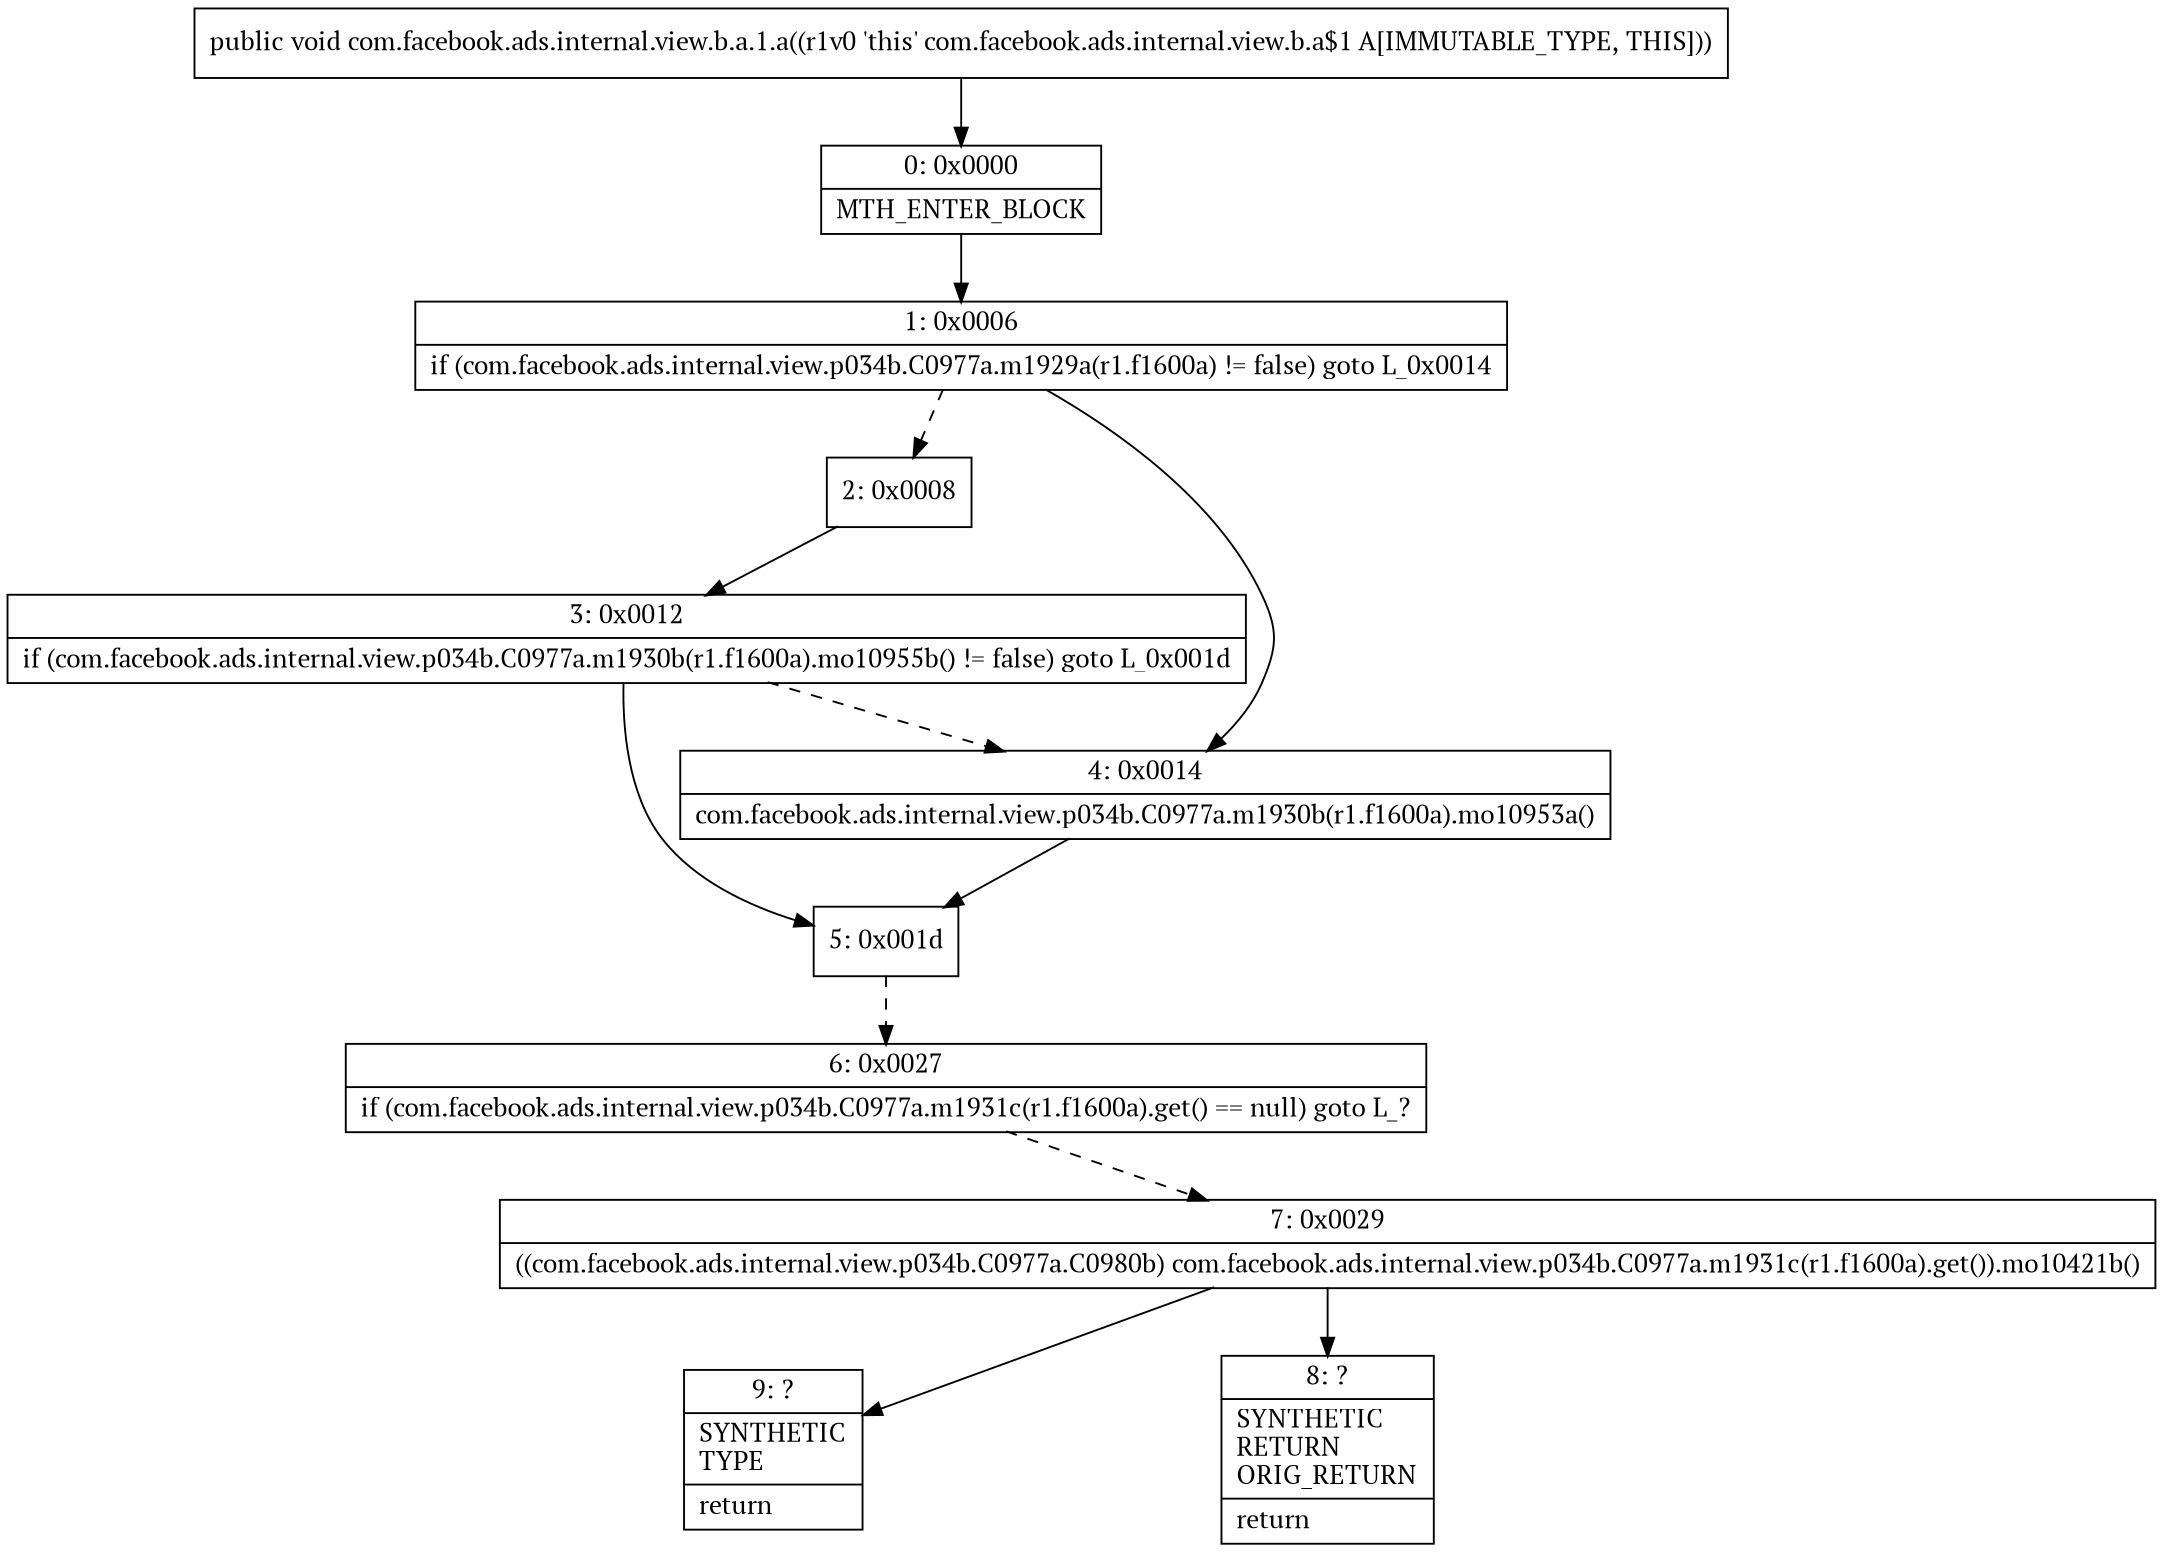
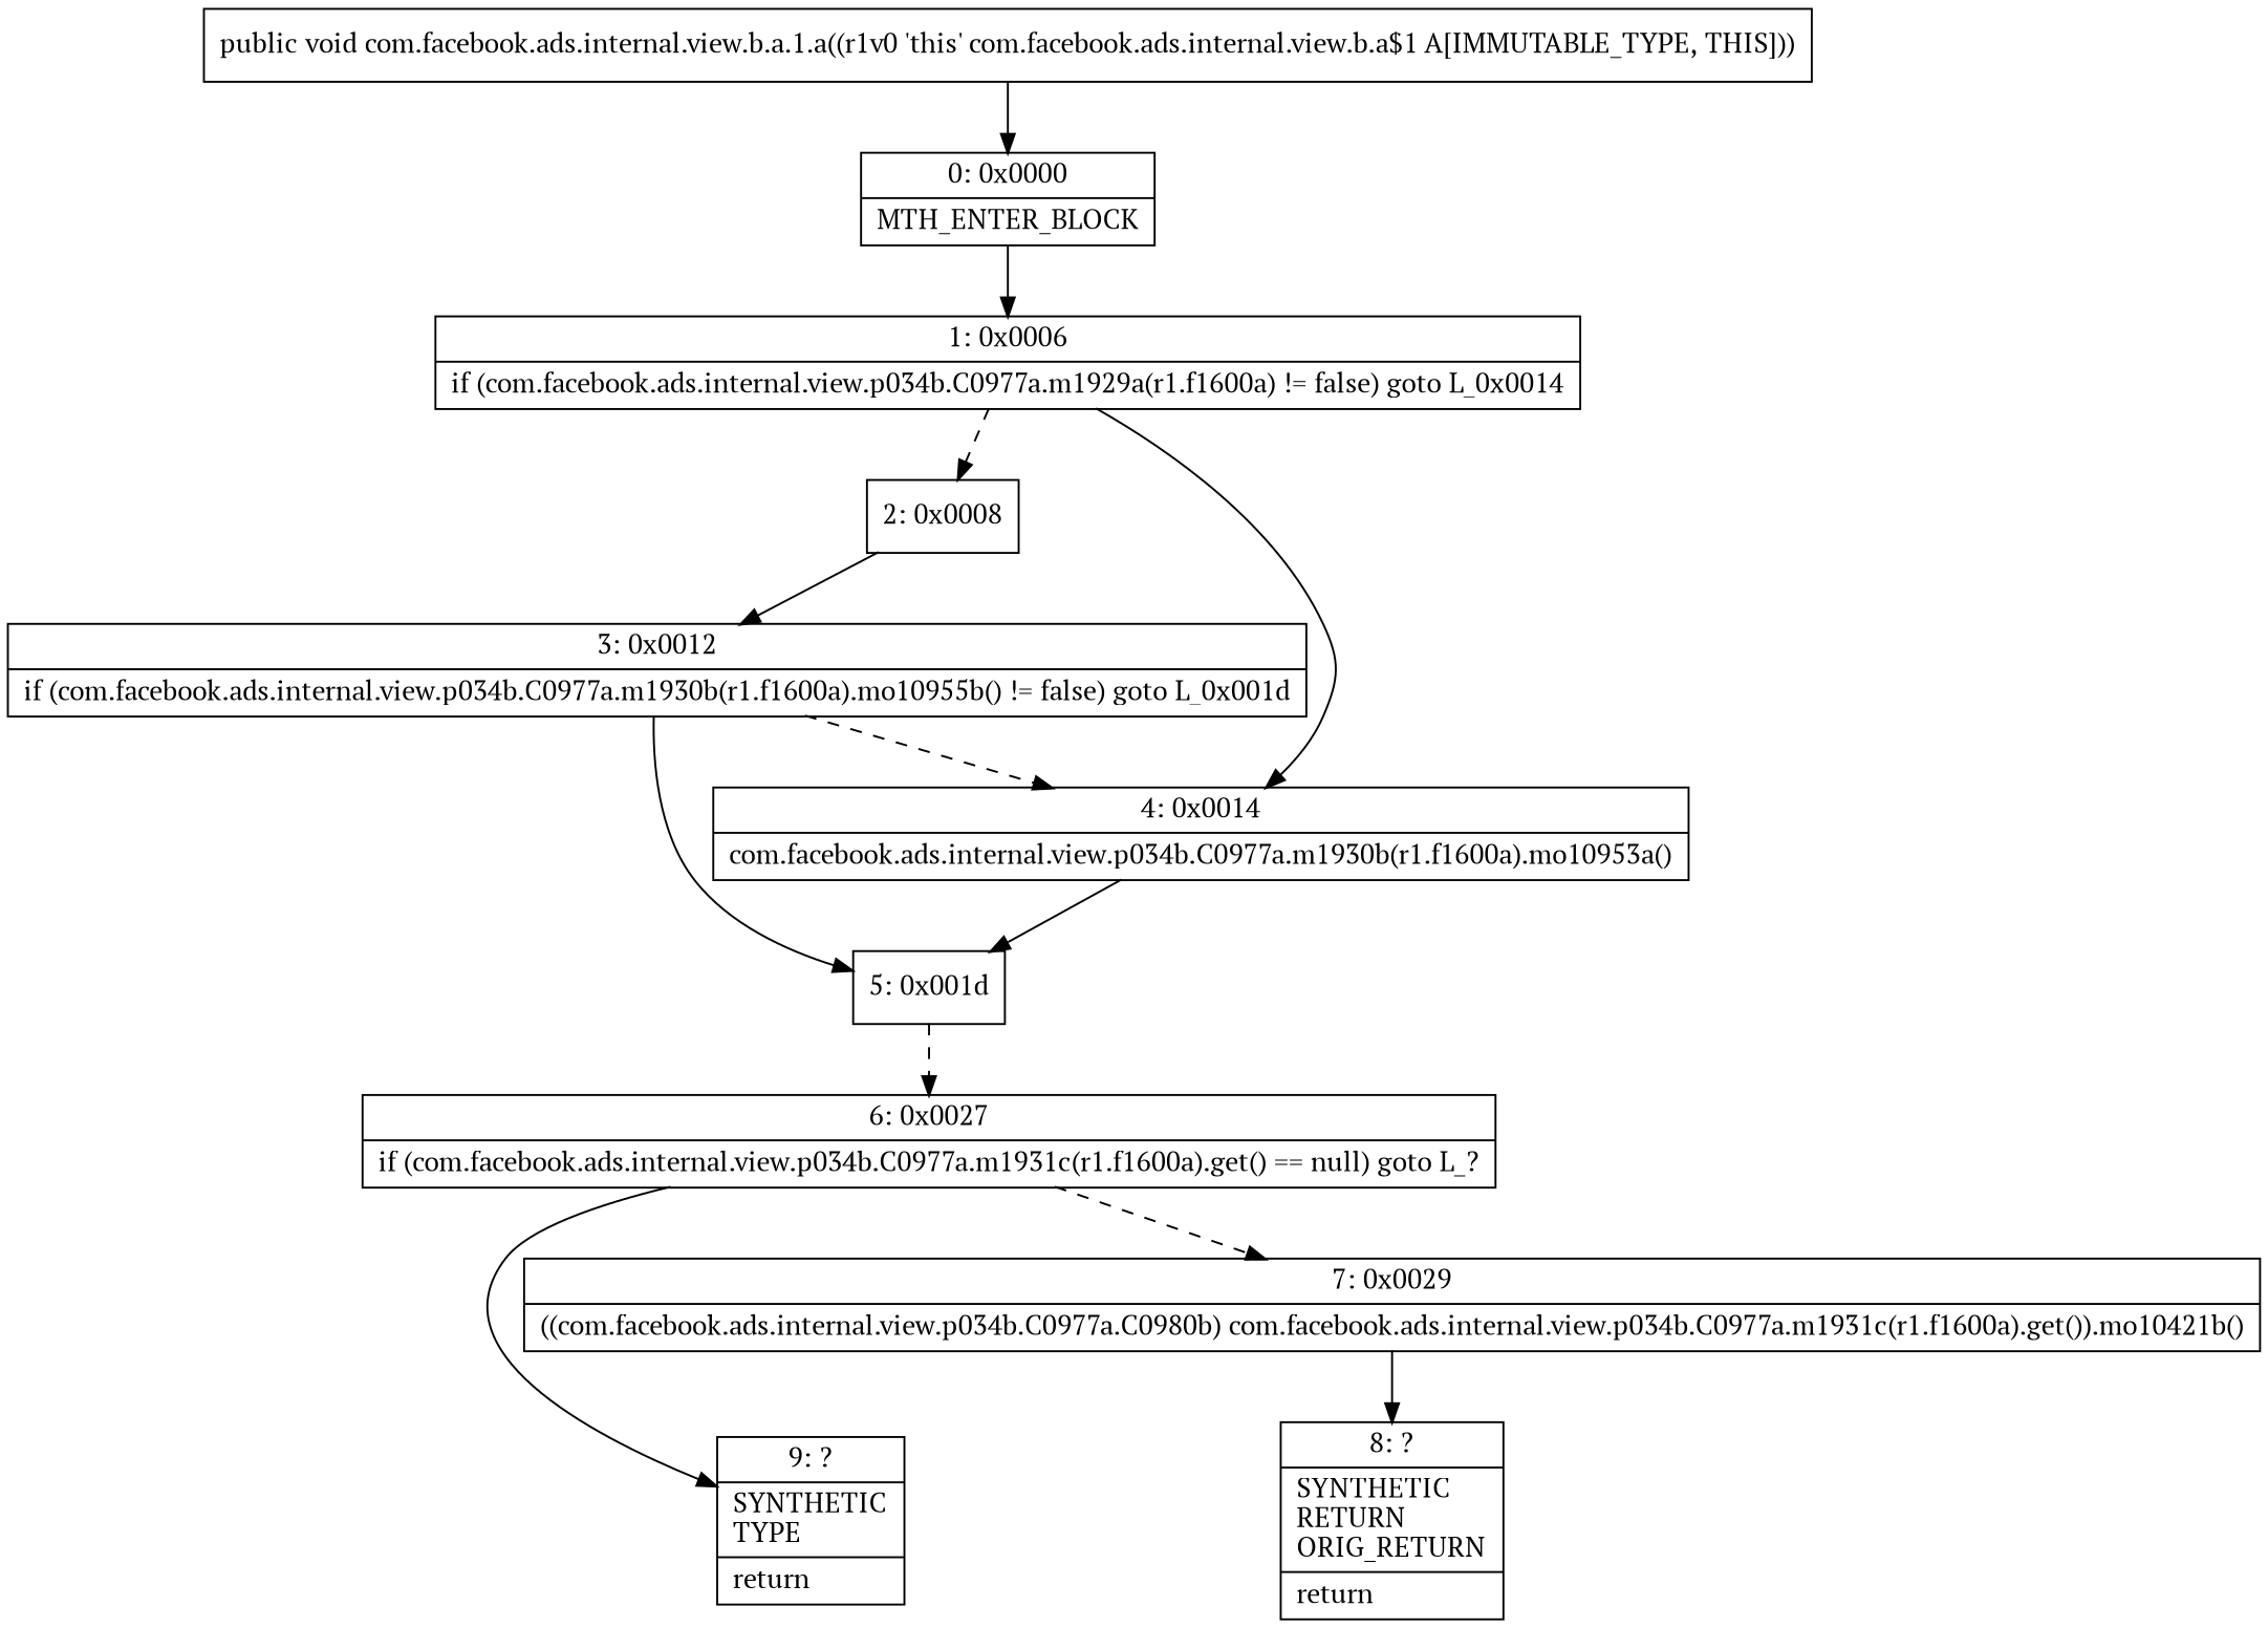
  digraph {
    fontname="PT Serif"
    node [fontname="PT Serif" shape=record]
    edge [fontname="PT Serif"]
    n1 [label="{0\:\ 0x0000|MTH_ENTER_BLOCK\l}"]
    n2 [label="{1\:\ 0x0006|if (com.facebook.ads.internal.view.p034b.C0977a.m1929a(r1.f1600a) != false) goto L_0x0014\l}"]
    n3 [label="{2\:\ 0x0008}"]
    n4 [label="{4\:\ 0x0014|com.facebook.ads.internal.view.p034b.C0977a.m1930b(r1.f1600a).mo10953a()\l}"]
    n5 [label="{3\:\ 0x0012|if (com.facebook.ads.internal.view.p034b.C0977a.m1930b(r1.f1600a).mo10955b() != false) goto L_0x001d\l}"]
    n6 [label="{5\:\ 0x001d}"]
    n7 [label="{6\:\ 0x0027|if (com.facebook.ads.internal.view.p034b.C0977a.m1931c(r1.f1600a).get() == null) goto L_?\l}"]
    n8 [label="{7\:\ 0x0029|((com.facebook.ads.internal.view.p034b.C0977a.C0980b) com.facebook.ads.internal.view.p034b.C0977a.m1931c(r1.f1600a).get()).mo10421b()\l}"]
    n9 [label="{9\:\ ?|SYNTHETIC\lTYPE\l|return\l}"]
    n10 [label="{8\:\ ?|SYNTHETIC\lRETURN\lORIG_RETURN\l|return\l}"]
    n11 [label="{public void com.facebook.ads.internal.view.b.a.1.a((r1v0 'this' com.facebook.ads.internal.view.b.a$1 A[IMMUTABLE_TYPE, THIS])) }"]
    n1 -> n2
    n2 -> n3 [style=dashed]
    n2 -> n4
    n3 -> n5
    n4 -> n6
    n5 -> n4 [style=dashed]
    n5 -> n6
    n6 -> n7 [style=dashed]
    n7 -> n8 [style=dashed]
-   n8 -> n9
+   n7 -> n9
    n8 -> n10
    n11 -> n1
  }
